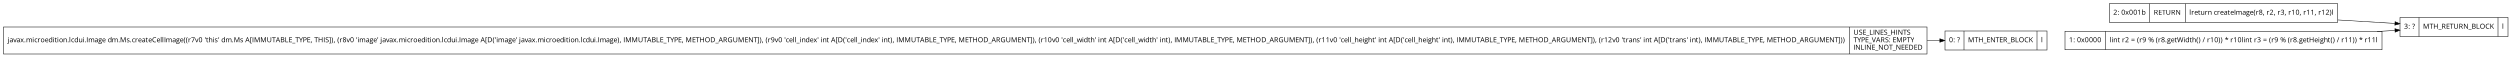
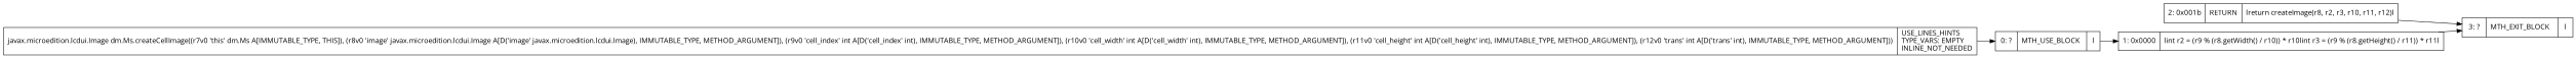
  digraph {
    fontname="Open Sans"
    rankdir=LR
    node [fontname="Open Sans" shape=record]
    edge [fontname="Open Sans"]
-   n1 [label="{0\:\ ?|MTH_ENTER_BLOCK\l|l}"]
+   n1 [label="{0\:\ ?|MTH_USE_BLOCK\l|l}"]
    n2 [label="{1\:\ 0x0000|lint r2 = (r9 % (r8.getWidth() \/ r10)) * r10lint r3 = (r9 % (r8.getHeight() \/ r11)) * r11l}"]
-   n3 [label="{3\:\ ?|MTH_RETURN_BLOCK\l|l}"]
+   n3 [label="{3\:\ ?|MTH_EXIT_BLOCK\l|l}"]
    n4 [label="{2\:\ 0x001b|RETURN\l|lreturn createImage(r8, r2, r3, r10, r11, r12)l}"]
    n5 [label="{javax.microedition.lcdui.Image dm.Ms.createCellImage((r7v0 'this' dm.Ms A[IMMUTABLE_TYPE, THIS]), (r8v0 'image' javax.microedition.lcdui.Image A[D('image' javax.microedition.lcdui.Image), IMMUTABLE_TYPE, METHOD_ARGUMENT]), (r9v0 'cell_index' int A[D('cell_index' int), IMMUTABLE_TYPE, METHOD_ARGUMENT]), (r10v0 'cell_width' int A[D('cell_width' int), IMMUTABLE_TYPE, METHOD_ARGUMENT]), (r11v0 'cell_height' int A[D('cell_height' int), IMMUTABLE_TYPE, METHOD_ARGUMENT]), (r12v0 'trans' int A[D('trans' int), IMMUTABLE_TYPE, METHOD_ARGUMENT]))  | USE_LINES_HINTS\lTYPE_VARS: EMPTY\lINLINE_NOT_NEEDED\l}"]
+   n1 -> n2
    n2 -> n3
    n4 -> n3
    n5 -> n1
  }
